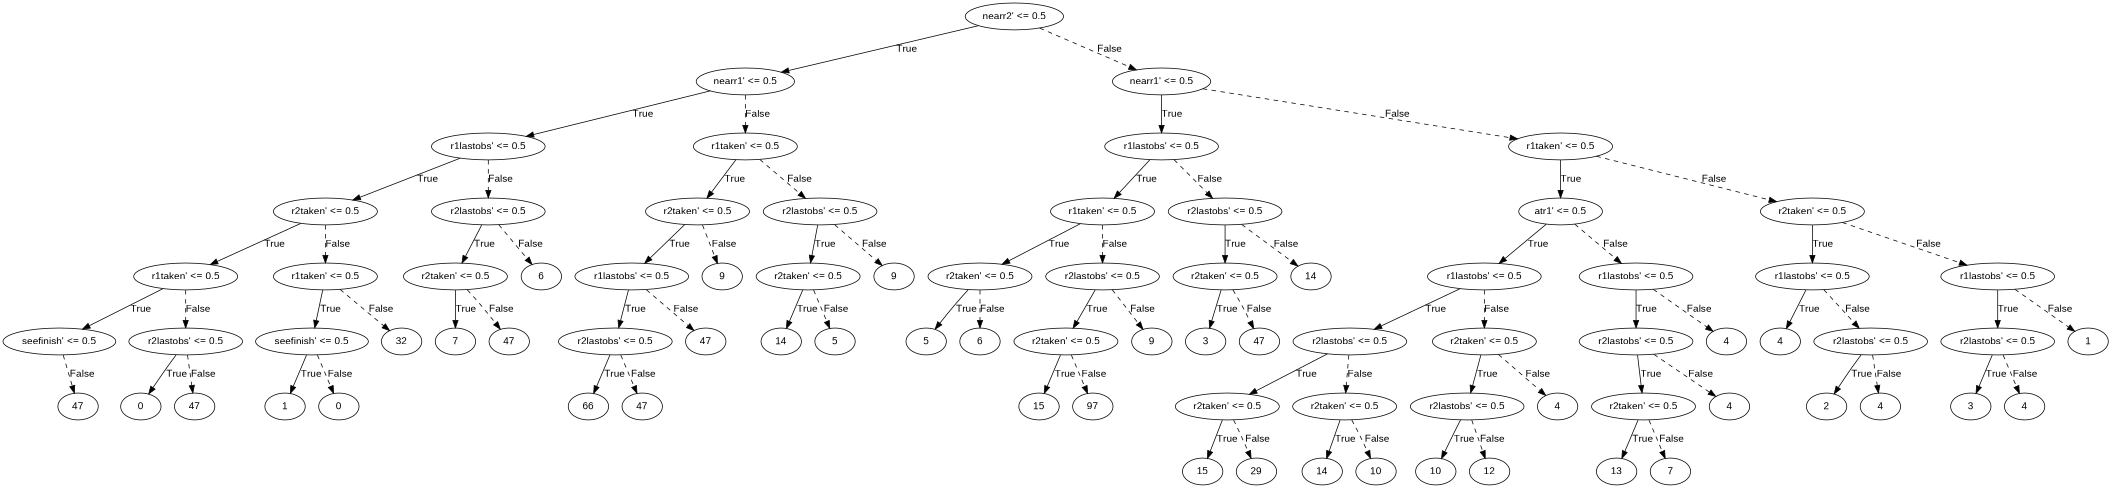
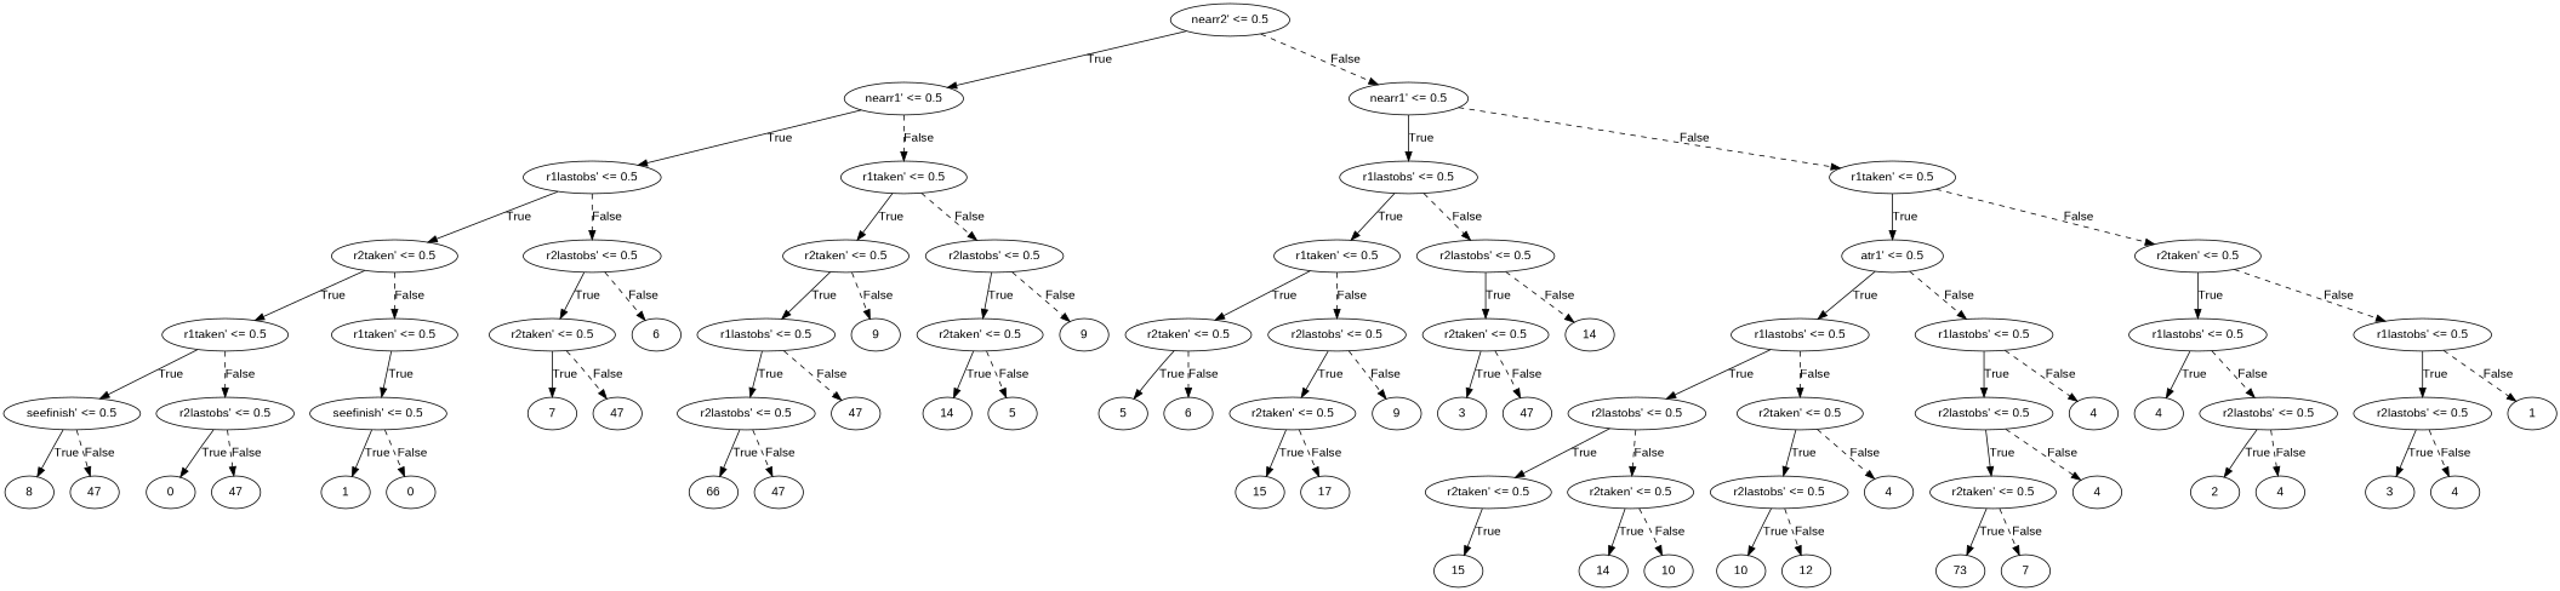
  digraph {
    fontname="Liberation Sans"
    node [fontname="Liberation Sans"]
    edge [fontname="Liberation Sans"]
    n1 [label="nearr2' <= 0.5"]
    n2 [label="nearr1' <= 0.5"]
    n3 [label="nearr1' <= 0.5"]
    n4 [label="r1lastobs' <= 0.5"]
    n5 [label="r1taken' <= 0.5"]
    n6 [label="r1lastobs' <= 0.5"]
    n7 [label="r1taken' <= 0.5"]
    n8 [label="r2taken' <= 0.5"]
    n9 [label="r2lastobs' <= 0.5"]
    n10 [label="r2taken' <= 0.5"]
    n11 [label="r2lastobs' <= 0.5"]
    n12 [label="r1taken' <= 0.5"]
    n13 [label="r1taken' <= 0.5"]
    n14 [label="r2taken' <= 0.5"]
    n15 [label=6]
    n16 [label="seefinish' <= 0.5"]
    n17 [label="r2lastobs' <= 0.5"]
    n18 [label="seefinish' <= 0.5"]
-   n19 [label=32]
+   n20 [label=8]
    n21 [label=47]
    n22 [label=0]
    n23 [label=47]
    n24 [label=1]
    n25 [label=0]
    n26 [label=7]
    n27 [label=47]
    n28 [label="r1lastobs' <= 0.5"]
    n29 [label=9]
    n30 [label="r2taken' <= 0.5"]
    n31 [label=9]
    n32 [label="r2lastobs' <= 0.5"]
    n33 [label=47]
    n34 [label=66]
    n35 [label=47]
    n36 [label=14]
    n37 [label=5]
    n38 [label="r1taken' <= 0.5"]
    n39 [label="r2lastobs' <= 0.5"]
    n40 [label="atr1' <= 0.5"]
    n41 [label="r2taken' <= 0.5"]
    n42 [label="r2taken' <= 0.5"]
    n43 [label="r2lastobs' <= 0.5"]
    n44 [label="r2taken' <= 0.5"]
    n45 [label=14]
    n46 [label=5]
    n47 [label=6]
    n48 [label="r2taken' <= 0.5"]
    n49 [label=9]
    n50 [label=15]
-   n51 [label=97]
+   n51 [label=17]
    n52 [label=3]
    n53 [label=47]
    n54 [label="r1lastobs' <= 0.5"]
    n55 [label="r1lastobs' <= 0.5"]
    n56 [label="r1lastobs' <= 0.5"]
    n57 [label="r1lastobs' <= 0.5"]
    n58 [label="r2lastobs' <= 0.5"]
    n59 [label="r2taken' <= 0.5"]
    n60 [label="r2lastobs' <= 0.5"]
    n61 [label=4]
    n62 [label="r2taken' <= 0.5"]
    n63 [label="r2taken' <= 0.5"]
    n64 [label="r2lastobs' <= 0.5"]
    n65 [label=4]
    n66 [label=15]
-   n67 [label=29]
    n68 [label=14]
    n69 [label=10]
    n70 [label=10]
    n71 [label=12]
    n72 [label="r2taken' <= 0.5"]
    n73 [label=4]
-   n74 [label=13]
+   n74 [label=73]
    n75 [label=7]
    n76 [label=4]
    n77 [label="r2lastobs' <= 0.5"]
    n78 [label="r2lastobs' <= 0.5"]
    n79 [label=1]
    n80 [label=2]
    n81 [label=4]
    n82 [label=3]
    n83 [label=4]
    n1 -> n2 [label=True]
    n1 -> n3 [label=False style=dashed]
    n2 -> n4 [label=True]
    n2 -> n5 [label=False style=dashed]
    n3 -> n6 [label=True]
    n3 -> n7 [label=False style=dashed]
    n4 -> n8 [label=True]
    n4 -> n9 [label=False style=dashed]
    n5 -> n10 [label=True]
    n5 -> n11 [label=False style=dashed]
    n6 -> n38 [label=True]
    n6 -> n39 [label=False style=dashed]
    n7 -> n40 [label=True]
    n7 -> n41 [label=False style=dashed]
    n8 -> n12 [label=True]
    n8 -> n13 [label=False style=dashed]
    n9 -> n14 [label=True]
    n9 -> n15 [label=False style=dashed]
    n10 -> n28 [label=True]
    n10 -> n29 [label=False style=dashed]
    n11 -> n30 [label=True]
    n11 -> n31 [label=False style=dashed]
    n12 -> n16 [label=True]
    n12 -> n17 [label=False style=dashed]
    n13 -> n18 [label=True]
-   n13 -> n19 [label=False style=dashed]
    n14 -> n26 [label=True]
    n14 -> n27 [label=False style=dashed]
+   n16 -> n20 [label=True]
    n16 -> n21 [label=False style=dashed]
    n17 -> n22 [label=True]
    n17 -> n23 [label=False style=dashed]
    n18 -> n24 [label=True]
    n18 -> n25 [label=False style=dashed]
    n28 -> n32 [label=True]
    n28 -> n33 [label=False style=dashed]
    n30 -> n36 [label=True]
    n30 -> n37 [label=False style=dashed]
    n32 -> n34 [label=True]
    n32 -> n35 [label=False style=dashed]
    n38 -> n42 [label=True]
    n38 -> n43 [label=False style=dashed]
    n39 -> n44 [label=True]
    n39 -> n45 [label=False style=dashed]
    n40 -> n54 [label=True]
    n40 -> n55 [label=False style=dashed]
    n41 -> n56 [label=True]
    n41 -> n57 [label=False style=dashed]
    n42 -> n46 [label=True]
    n42 -> n47 [label=False style=dashed]
    n43 -> n48 [label=True]
    n43 -> n49 [label=False style=dashed]
    n44 -> n52 [label=True]
    n44 -> n53 [label=False style=dashed]
    n48 -> n50 [label=True]
    n48 -> n51 [label=False style=dashed]
    n54 -> n58 [label=True]
    n54 -> n59 [label=False style=dashed]
    n55 -> n60 [label=True]
    n55 -> n61 [label=False style=dashed]
    n56 -> n76 [label=True]
    n56 -> n77 [label=False style=dashed]
    n57 -> n78 [label=True]
    n57 -> n79 [label=False style=dashed]
    n58 -> n62 [label=True]
    n58 -> n63 [label=False style=dashed]
    n59 -> n64 [label=True]
    n59 -> n65 [label=False style=dashed]
    n60 -> n72 [label=True]
    n60 -> n73 [label=False style=dashed]
    n62 -> n66 [label=True]
-   n62 -> n67 [label=False style=dashed]
    n63 -> n68 [label=True]
    n63 -> n69 [label=False style=dashed]
    n64 -> n70 [label=True]
    n64 -> n71 [label=False style=dashed]
    n72 -> n74 [label=True]
    n72 -> n75 [label=False style=dashed]
    n77 -> n80 [label=True]
    n77 -> n81 [label=False style=dashed]
    n78 -> n82 [label=True]
    n78 -> n83 [label=False style=dashed]
  }
